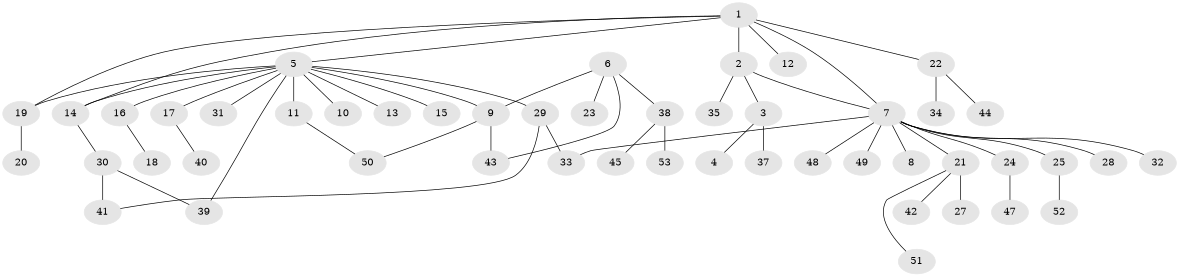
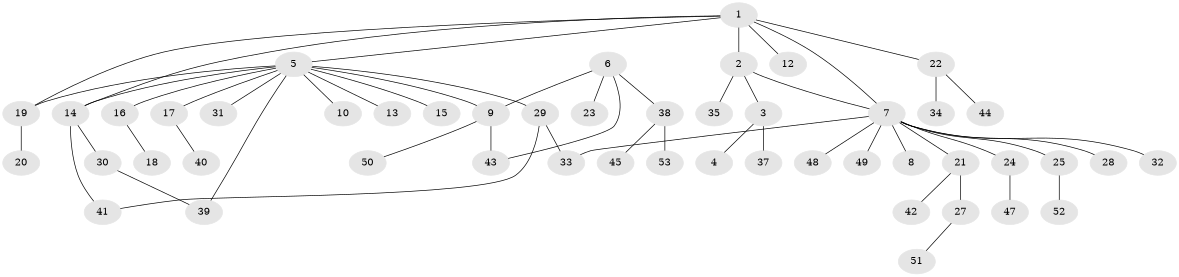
  graph {
    node [color=gray90 style=filled]
    1
    2
    5
    7
    12
    14
    19
    22
    3
    35
    9
    10
-   11
    13
    15
    16
    17
    29
    31
    39
    8
    21
    24
    25
    28
    32
    33
    48
    49
    30
    20
    34
    44
    4
    37
    6
    23
    38
    43
    50
    18
    40
    41
    45
    53
    27
    42
    51
    47
    52
    1 -- 2
    1 -- 5
    1 -- 7
    1 -- 12
    1 -- 14
    1 -- 19
    1 -- 22
    2 -- 7
    2 -- 3
    2 -- 35
    5 -- 14
    5 -- 19
    5 -- 9
    5 -- 10
-   5 -- 11
    5 -- 13
    5 -- 15
    5 -- 16
    5 -- 17
    5 -- 29
    5 -- 31
    5 -- 39
    7 -- 8
    7 -- 21
    7 -- 24
    7 -- 25
    7 -- 28
    7 -- 32
    7 -- 33
    7 -- 48
    7 -- 49
    14 -- 30
    19 -- 20
    22 -- 34
    22 -- 44
    3 -- 4
    3 -- 37
    9 -- 43
    9 -- 50
-   11 -- 50
    16 -- 18
    17 -- 40
    29 -- 33
    29 -- 41
    21 -- 27
    21 -- 42
-   21 -- 51
+   27 -- 51
    24 -- 47
    25 -- 52
    30 -- 39
-   30 -- 41
+   14 -- 41
    6 -- 9
    6 -- 23
    6 -- 38
    6 -- 43
    38 -- 45
    38 -- 53
  }
